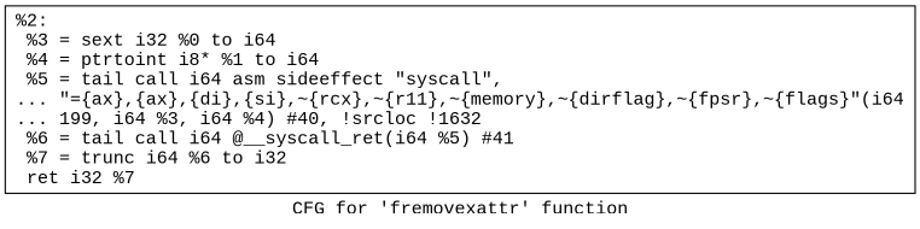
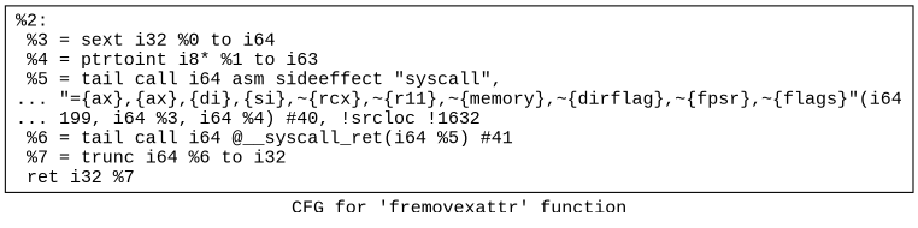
  digraph {
    label="CFG for 'fremovexattr' function"
    rankdir=LR
    fontname="Liberation Mono"
-   n1 [label="{%2:\l  %3 = sext i32 %0 to i64\l  %4 = ptrtoint i8* %1 to i64\l  %5 = tail call i64 asm sideeffect \"syscall\",\l... \"=\{ax\},\{ax\},\{di\},\{si\},~\{rcx\},~\{r11\},~\{memory\},~\{dirflag\},~\{fpsr\},~\{flags\}\"(i64\l... 199, i64 %3, i64 %4) #40, !srcloc !1632\l  %6 = tail call i64 @__syscall_ret(i64 %5) #41\l  %7 = trunc i64 %6 to i32\l  ret i32 %7\l}" shape=record fontname="Liberation Mono"]
+   n1 [label="{%2:\l  %3 = sext i32 %0 to i64\l  %4 = ptrtoint i8* %1 to i63\l  %5 = tail call i64 asm sideeffect \"syscall\",\l... \"=\{ax\},\{ax\},\{di\},\{si\},~\{rcx\},~\{r11\},~\{memory\},~\{dirflag\},~\{fpsr\},~\{flags\}\"(i64\l... 199, i64 %3, i64 %4) #40, !srcloc !1632\l  %6 = tail call i64 @__syscall_ret(i64 %5) #41\l  %7 = trunc i64 %6 to i32\l  ret i32 %7\l}" shape=record fontname="Liberation Mono"]
  }
